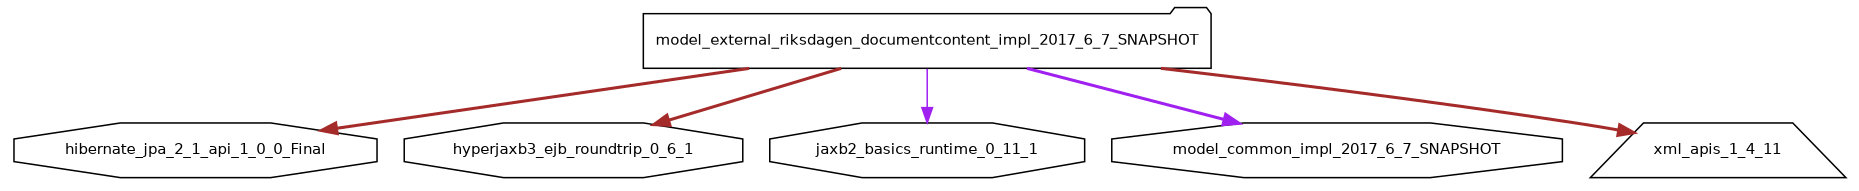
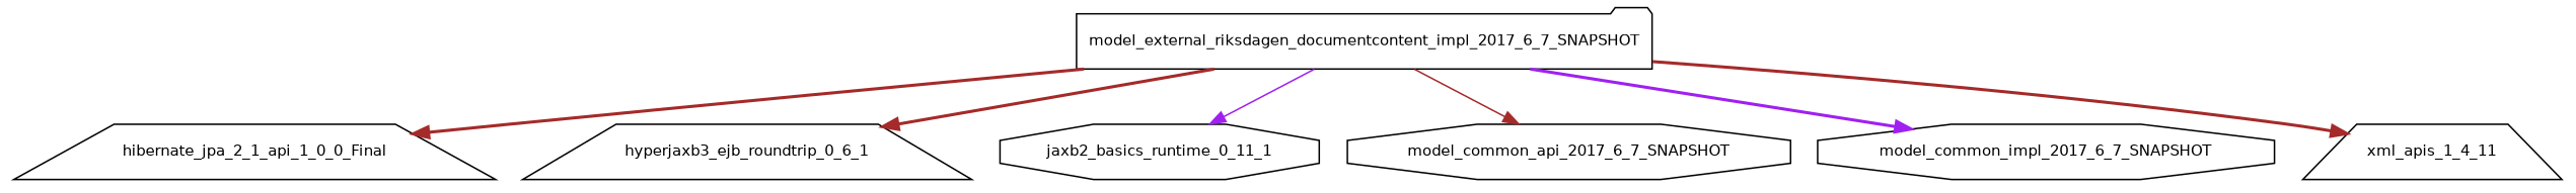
  digraph {
    fontname="DejaVu Sans"
    node [fontname="DejaVu Sans" fontsize=10.0 shape=octagon]
    edge [color=brown fontname="DejaVu Sans" style=bold]
    model_external_riksdagen_documentcontent_impl_2017_6_7_SNAPSHOT [shape=folder]
-   hibernate_jpa_2_1_api_1_0_0_Final
-   hyperjaxb3_ejb_roundtrip_0_6_1
+   hibernate_jpa_2_1_api_1_0_0_Final [shape=trapezium]
+   hyperjaxb3_ejb_roundtrip_0_6_1 [shape=trapezium]
    jaxb2_basics_runtime_0_11_1
+   model_common_api_2017_6_7_SNAPSHOT
    model_common_impl_2017_6_7_SNAPSHOT
    n7 [label=xml_apis_1_4_11 shape=trapezium]
    model_external_riksdagen_documentcontent_impl_2017_6_7_SNAPSHOT -> hibernate_jpa_2_1_api_1_0_0_Final
    model_external_riksdagen_documentcontent_impl_2017_6_7_SNAPSHOT -> hyperjaxb3_ejb_roundtrip_0_6_1
    model_external_riksdagen_documentcontent_impl_2017_6_7_SNAPSHOT -> jaxb2_basics_runtime_0_11_1 [color=purple style=solid]
+   model_external_riksdagen_documentcontent_impl_2017_6_7_SNAPSHOT -> model_common_api_2017_6_7_SNAPSHOT [style=solid]
    model_external_riksdagen_documentcontent_impl_2017_6_7_SNAPSHOT -> model_common_impl_2017_6_7_SNAPSHOT [color=purple]
    model_external_riksdagen_documentcontent_impl_2017_6_7_SNAPSHOT -> n7
  }
